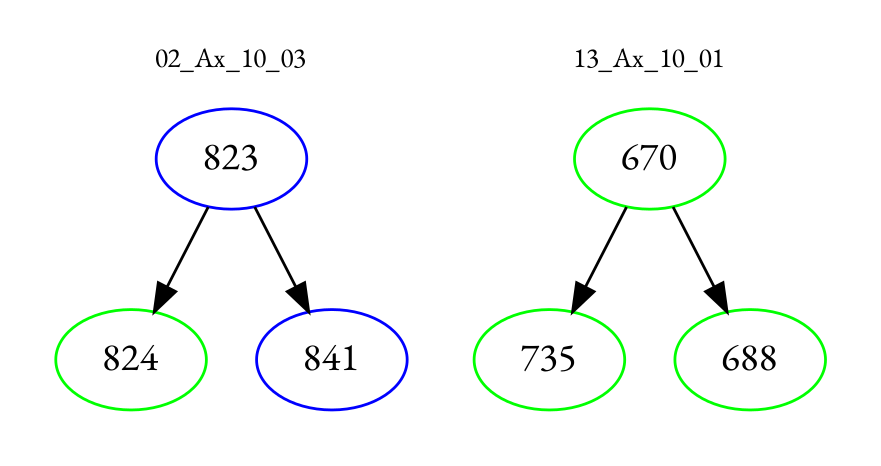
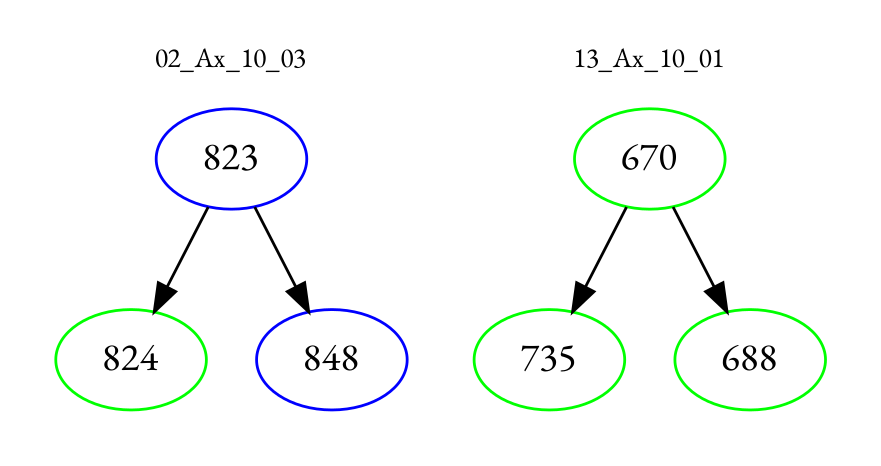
  digraph {
    fontname="EB Garamond"
    node [color=green fontname="EB Garamond"]
    edge [color=black fontname="EB Garamond"]
    n1 [color=blue label=823]
    n2 [label=824]
-   n3 [color=blue label=841]
+   n3 [color=blue label=848]
    n4 [label=670]
    n5 [label=735]
    n6 [label=688]
    subgraph cluster_1 {
      color=white
      fontsize=10
      label="02_Ax_10_03"
      n1
      n2
      n3
    }
    subgraph cluster_2 {
      color=white
      fontsize=10
      label="13_Ax_10_01"
      n4
      n5
      n6
    }
    n1 -> n2
    n1 -> n3
    n4 -> n5
    n4 -> n6
  }
